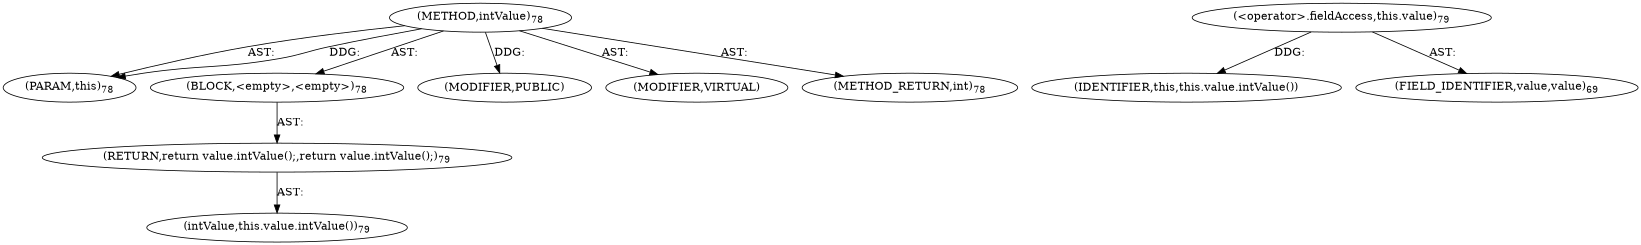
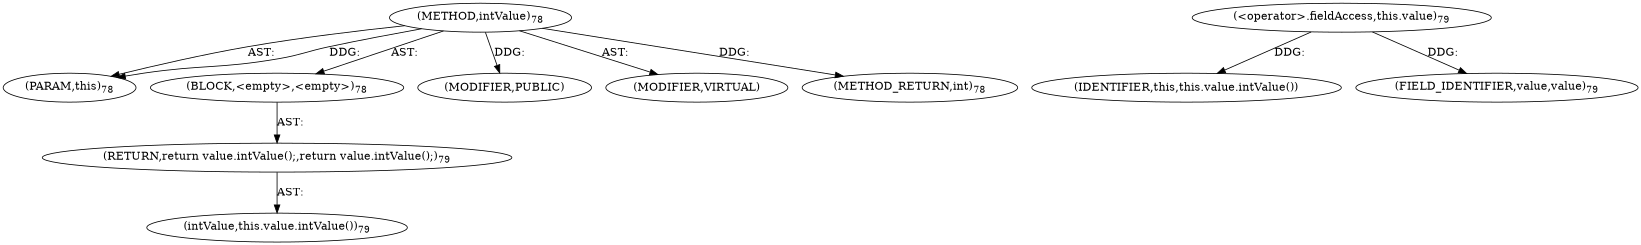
  digraph {
    n1 [label=<(METHOD,intValue)<SUB>78</SUB>>]
    n2 [label=<(PARAM,this)<SUB>78</SUB>>]
    n3 [label=<(BLOCK,&lt;empty&gt;,&lt;empty&gt;)<SUB>78</SUB>>]
    n4 [label=<(MODIFIER,PUBLIC)>]
    n5 [label=<(MODIFIER,VIRTUAL)>]
    n6 [label=<(METHOD_RETURN,int)<SUB>78</SUB>>]
    n7 [label=<(RETURN,return value.intValue();,return value.intValue();)<SUB>79</SUB>>]
    n8 [label=<(intValue,this.value.intValue())<SUB>79</SUB>>]
    n9 [label=<(&lt;operator&gt;.fieldAccess,this.value)<SUB>79</SUB>>]
    n10 [label=<(IDENTIFIER,this,this.value.intValue())>]
-   n11 [label=<(FIELD_IDENTIFIER,value,value)<SUB>69</SUB>>]
+   n11 [label=<(FIELD_IDENTIFIER,value,value)<SUB>79</SUB>>]
    n1 -> n2 [label="AST: "]
    n1 -> n2 [label="DDG: "]
    n1 -> n3 [label="AST: "]
    n1 -> n4 [label="DDG: "]
    n1 -> n5 [label="AST: "]
-   n1 -> n6 [label="AST: "]
+   n1 -> n6 [label="DDG: "]
    n3 -> n7 [label="AST: "]
    n7 -> n8 [label="AST: "]
    n9 -> n10 [label="DDG: "]
-   n9 -> n11 [label="AST: "]
+   n9 -> n11 [label="DDG: "]
  }
